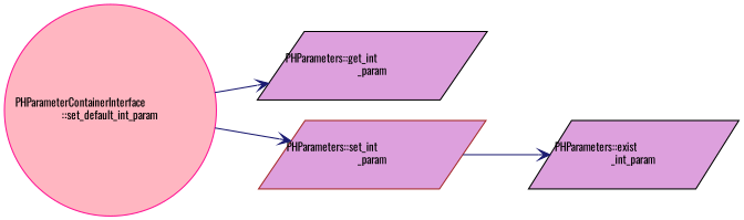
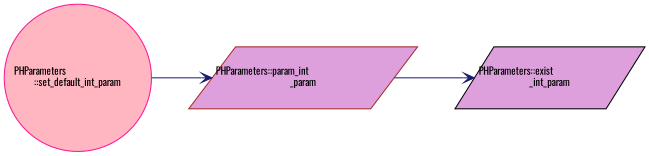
  digraph {
    fontname=Oswald
    rankdir=LR
    node [color=black fillcolor=plum fontname=Oswald fontsize=10 shape=parallelogram style=filled]
    edge [arrowhead=vee color=midnightblue fontname=Oswald fontsize=10 labelfontname=FreeSans labelfontsize=10 style=solid]
-   n1 [color=deeppink fillcolor=lightpink fontcolor=black height=0.2 label="PHParameterContainerInterface\l::set_default_int_param" shape=circle width=0.4]
-   n2 [height=0.2 label="PHParameters::get_int\l_param" width=0.4]
-   n3 [color=brown height=0.2 label="PHParameters::set_int\l_param" width=0.4]
+   n1 [color=deeppink fillcolor=lightpink fontcolor=black height=0.2 label="PHParameters\l::set_default_int_param" shape=circle width=0.4]
+   n3 [color=brown height=0.2 label="PHParameters::param_int\l_param" width=0.4]
    n4 [height=0.2 label="PHParameters::exist\l_int_param" width=0.4]
-   n1 -> n2
    n1 -> n3
    n3 -> n4
  }
